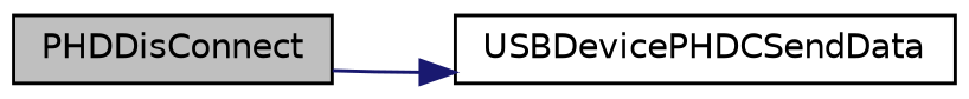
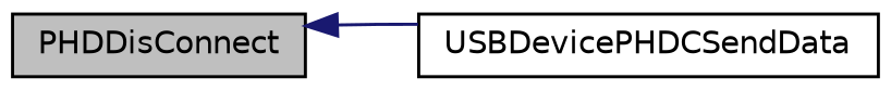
  digraph {
    rankdir=LR
    node [color=black fontname=Helvetica fontsize=10 shape=record style=filled]
    n1 [fillcolor=grey75 fontcolor=black height=0.2 label=PHDDisConnect width=0.4]
    n2 [fillcolor=white height=0.2 label=USBDevicePHDCSendData width=0.4]
-   n1 -> n2 [color=midnightblue fontname=Helvetica fontsize=10 labelfontname=Helvetica labelfontsize=10 style=solid]
+   n2 -> n1 [color=midnightblue fontname=Helvetica fontsize=10 labelfontname=Helvetica labelfontsize=10 style=solid]
  }
